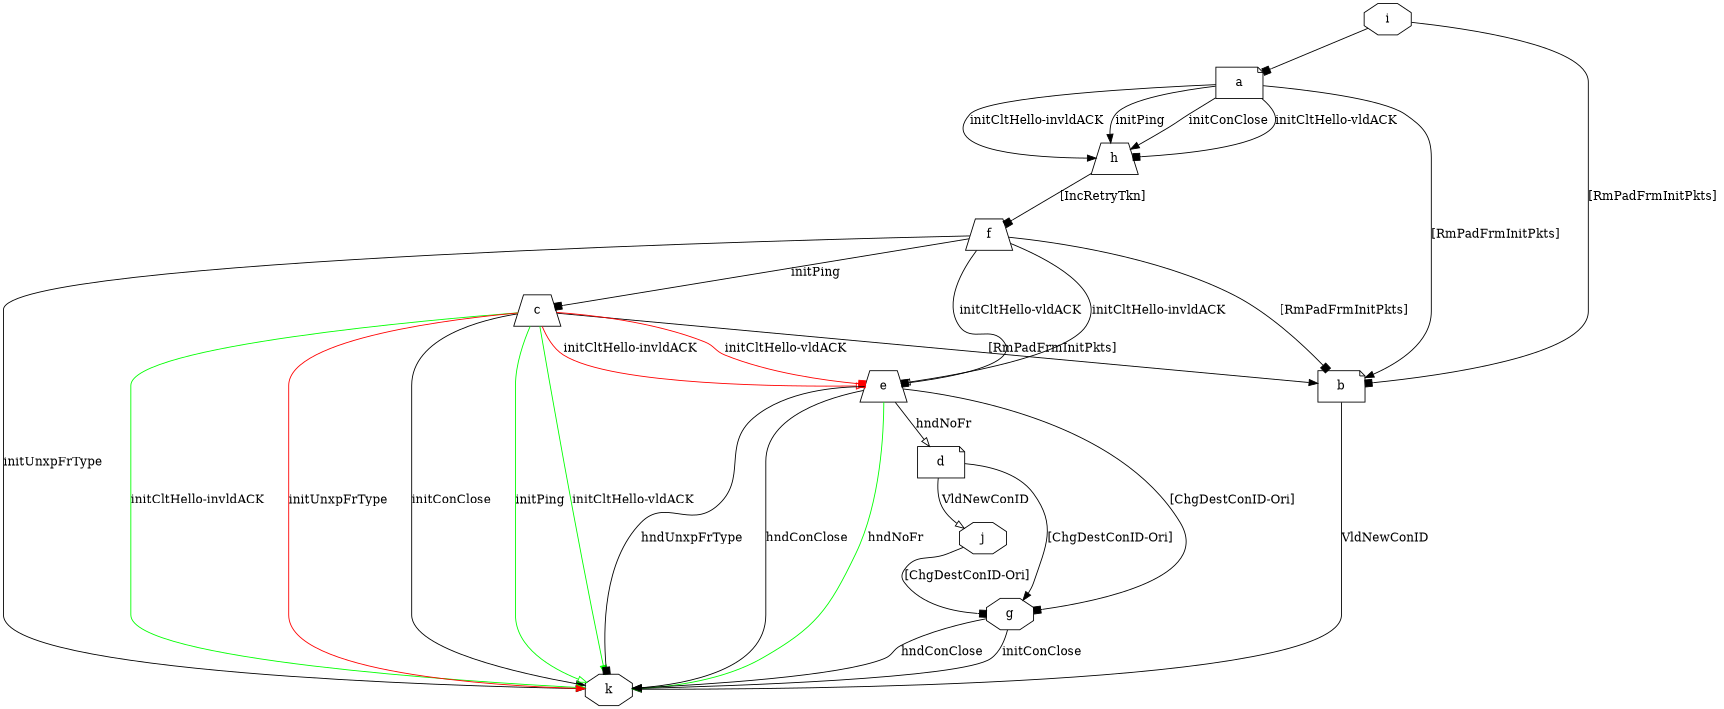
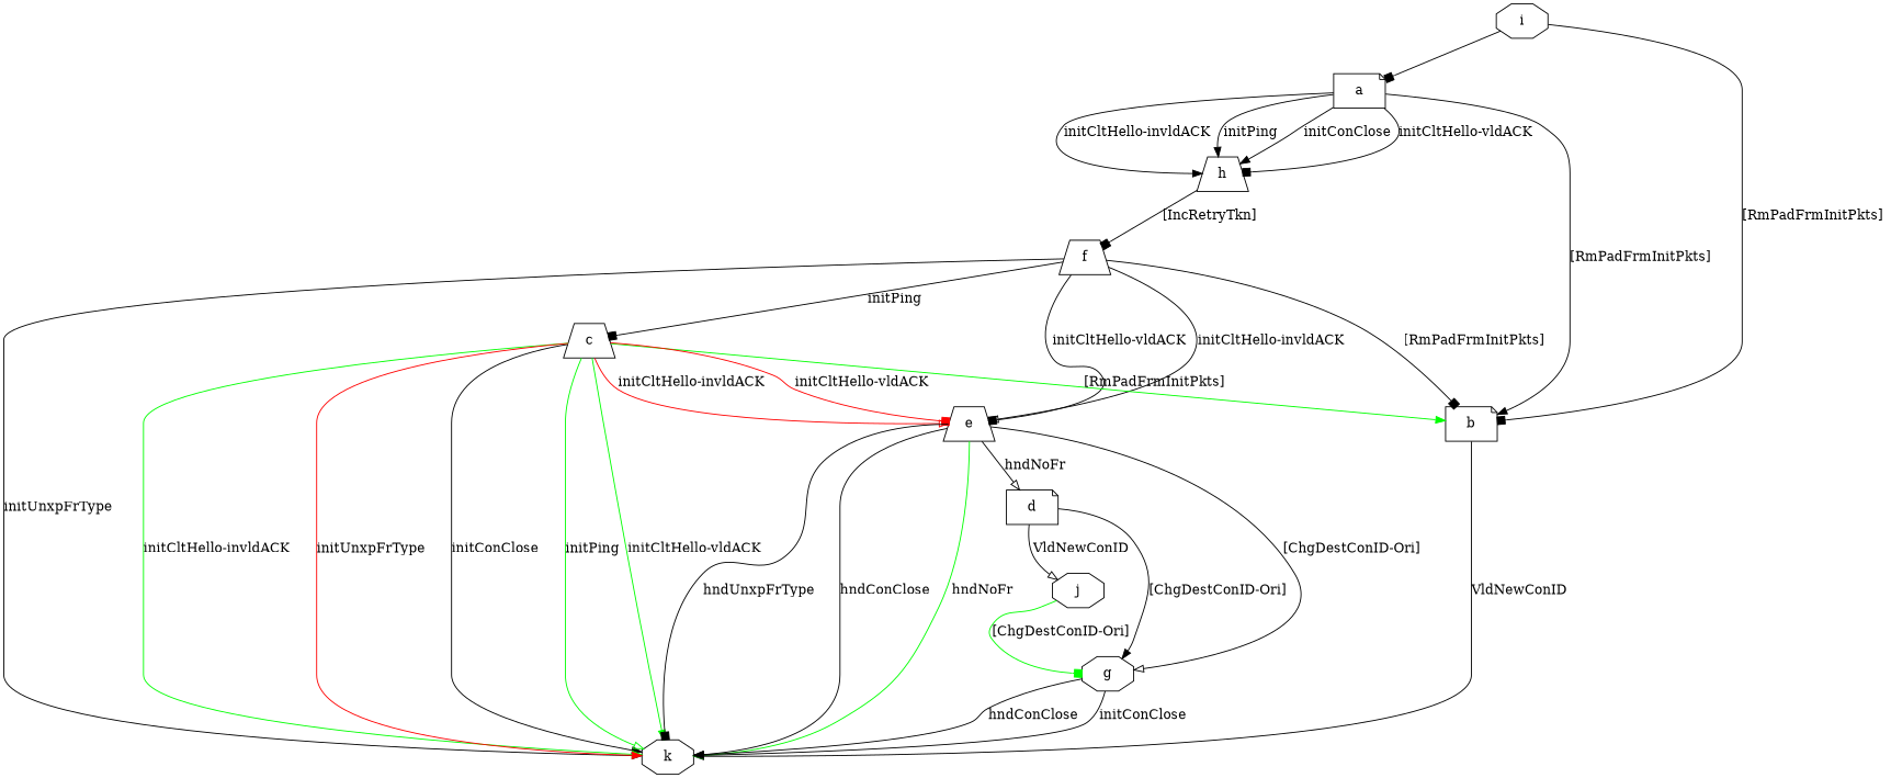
  digraph {
    node [shape=trapezium]
    edge [arrowhead=normal]
    a [shape=note]
    b [shape=note]
    h
    k [shape=octagon]
    f
    c
    e
    d [shape=note]
    g [shape=octagon]
    j [shape=octagon]
    i [shape=octagon]
    a -> b [label="[RmPadFrmInitPkts] "]
    a -> h [label="initPing "]
    a -> h [label="initConClose "]
    a -> h [arrowhead=box label="initCltHello-vldACK "]
    a -> h [label="initCltHello-invldACK "]
    b -> k [arrowhead=onormal label="VldNewConID "]
    h -> f [arrowhead=box label="[IncRetryTkn] "]
    f -> b [arrowhead=box label="[RmPadFrmInitPkts] "]
    f -> k [arrowhead=onormal label="initUnxpFrType "]
    f -> c [arrowhead=box label="initPing "]
    f -> e [arrowhead=box label="initCltHello-vldACK "]
    f -> e [arrowhead=onormal label="initCltHello-invldACK "]
-   c -> b [color=black label="[RmPadFrmInitPkts] "]
+   c -> b [color=green label="[RmPadFrmInitPkts] "]
    c -> k [label="initConClose "]
    c -> k [arrowhead=onormal color=green label="initPing "]
    c -> k [color=green label="initCltHello-vldACK "]
    c -> k [color=green label="initCltHello-invldACK "]
    c -> k [color=red label="initUnxpFrType "]
    c -> e [arrowhead=box color=red label="initCltHello-vldACK "]
    c -> e [arrowhead=onormal color=red label="initCltHello-invldACK "]
    e -> k [arrowhead=box label="hndUnxpFrType "]
    e -> k [label="hndConClose "]
    e -> k [arrowhead=onormal color=green label="hndNoFr "]
    e -> d [arrowhead=onormal label="hndNoFr "]
-   e -> g [arrowhead=box label="[ChgDestConID-Ori] "]
+   e -> g [arrowhead=onormal label="[ChgDestConID-Ori] "]
    d -> g [label="[ChgDestConID-Ori] "]
    d -> j [arrowhead=onormal label="VldNewConID "]
    g -> k [arrowhead=onormal label="initConClose "]
    g -> k [label="hndConClose "]
-   j -> g [arrowhead=box label="[ChgDestConID-Ori] "]
+   j -> g [arrowhead=box label="[ChgDestConID-Ori] " color=green]
    i -> a [arrowhead=box]
    i -> b [arrowhead=box label="[RmPadFrmInitPkts] "]
  }
